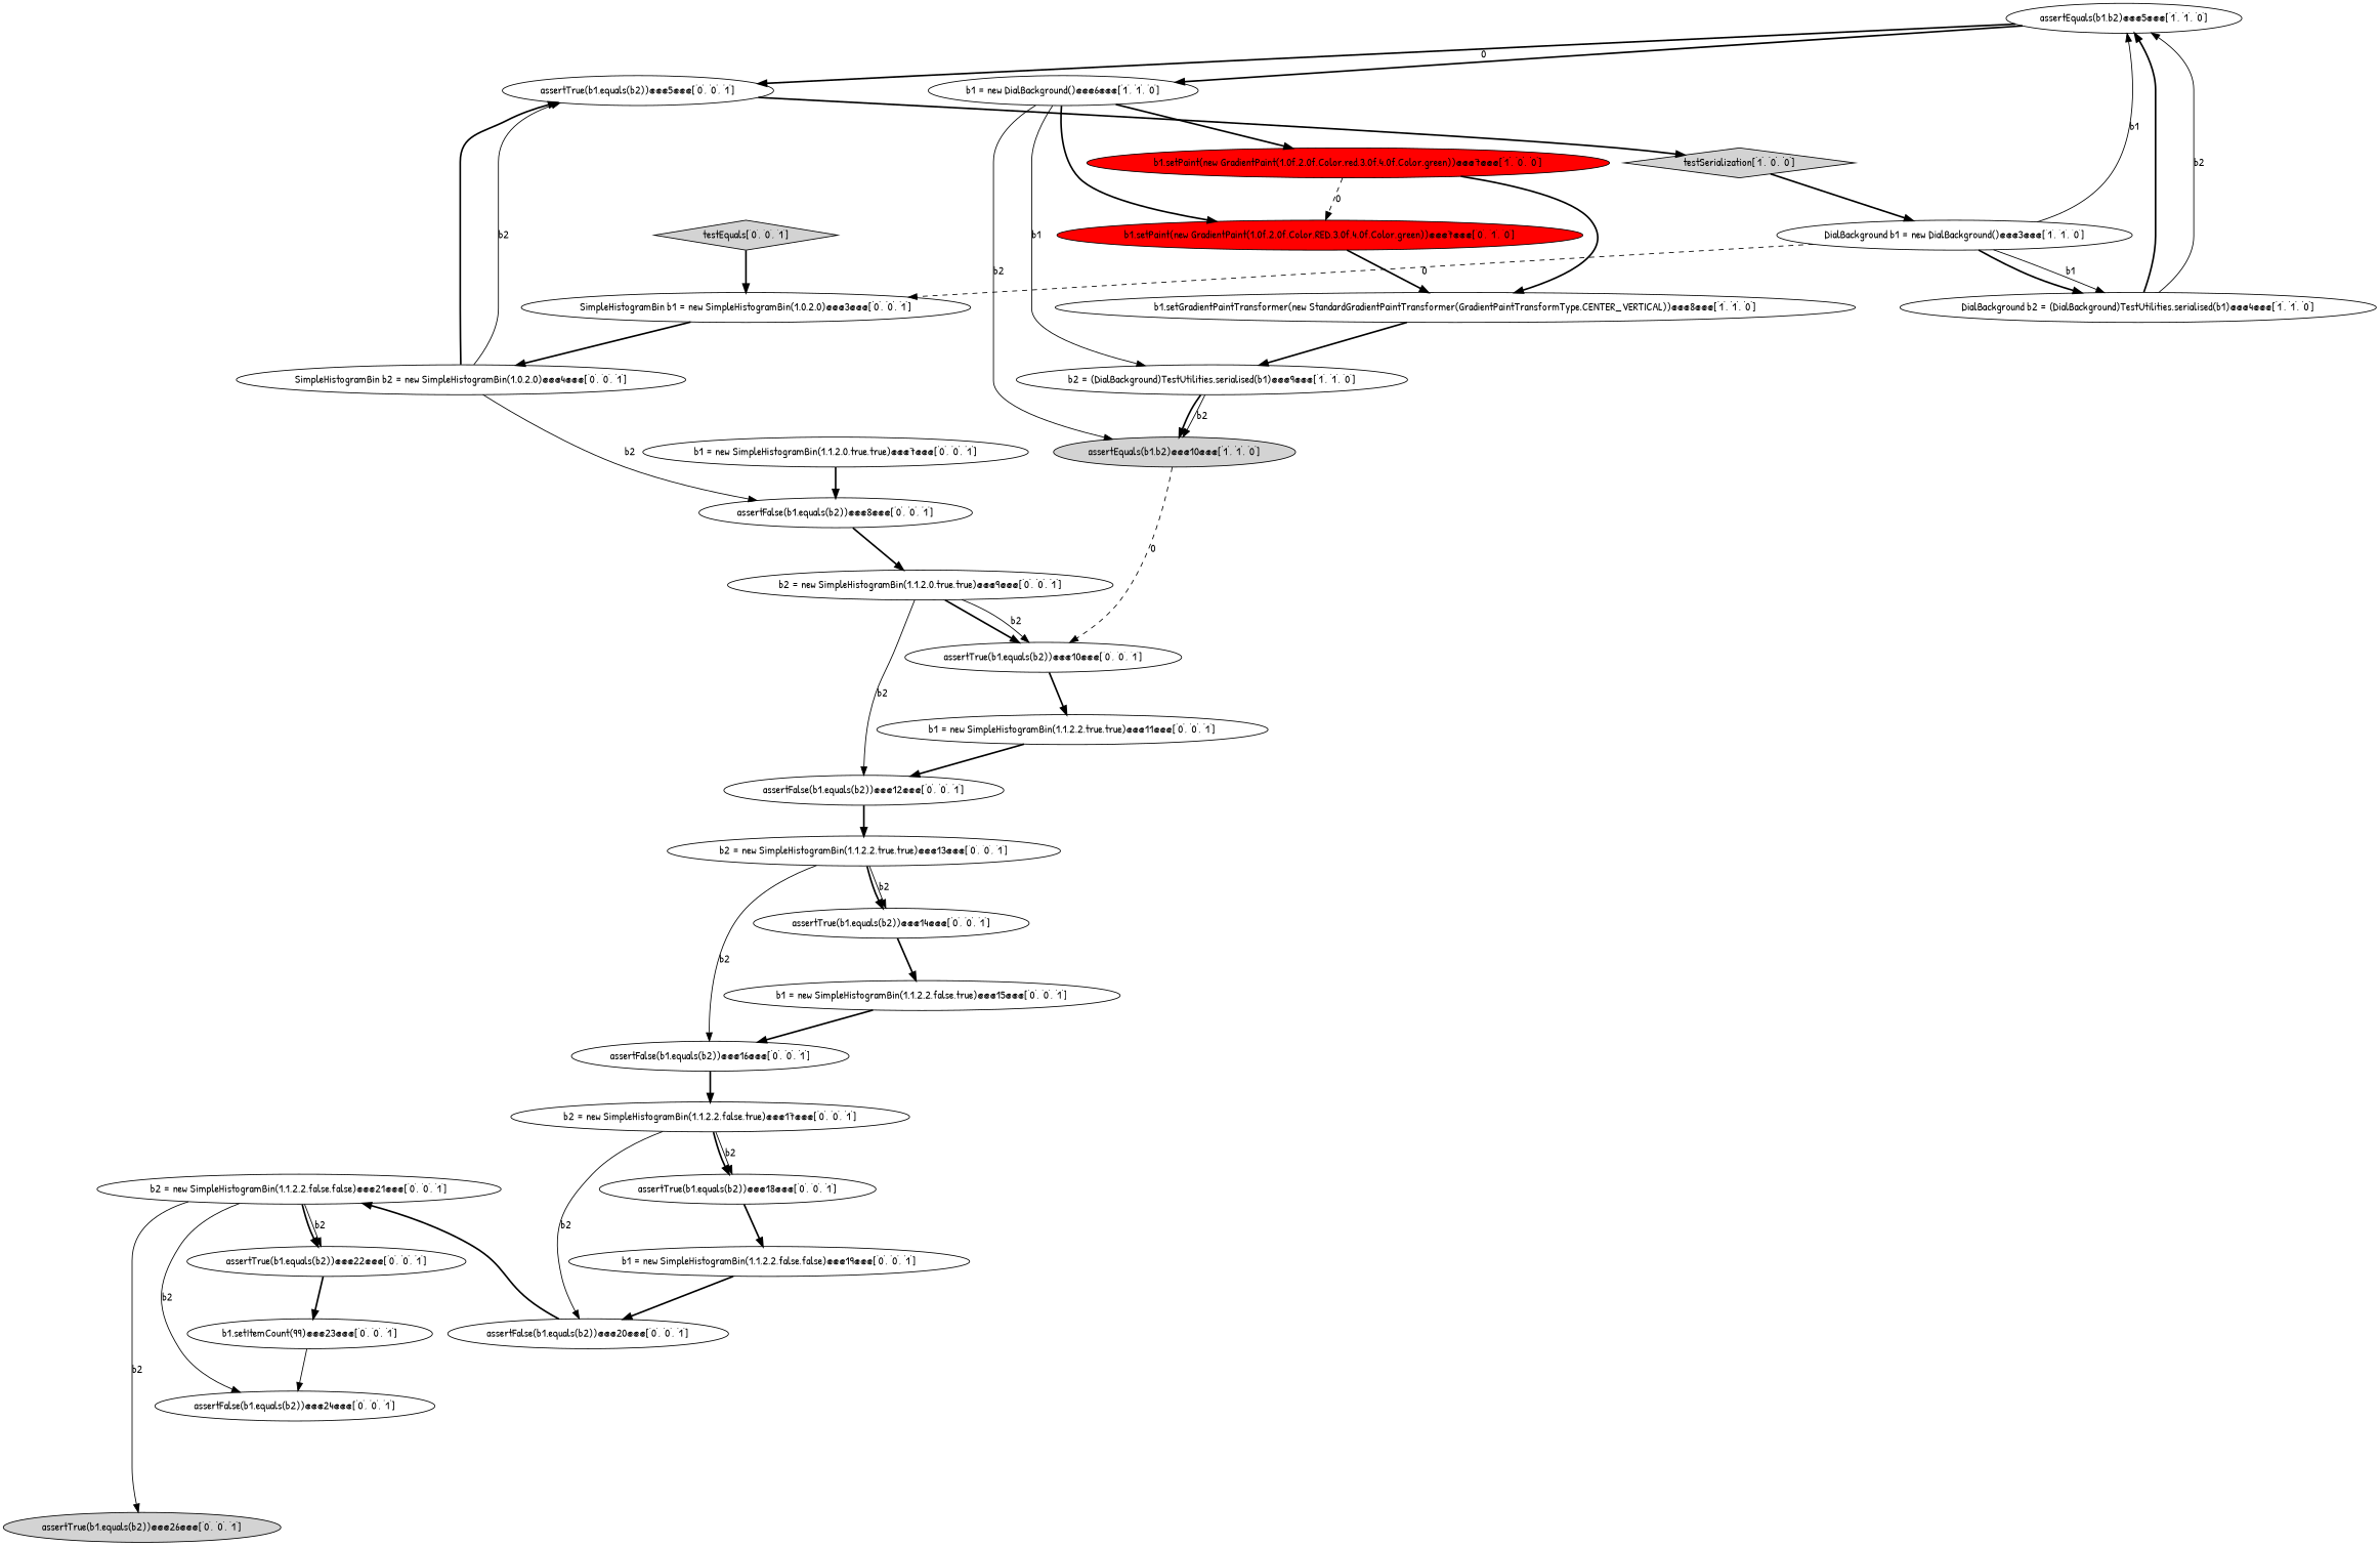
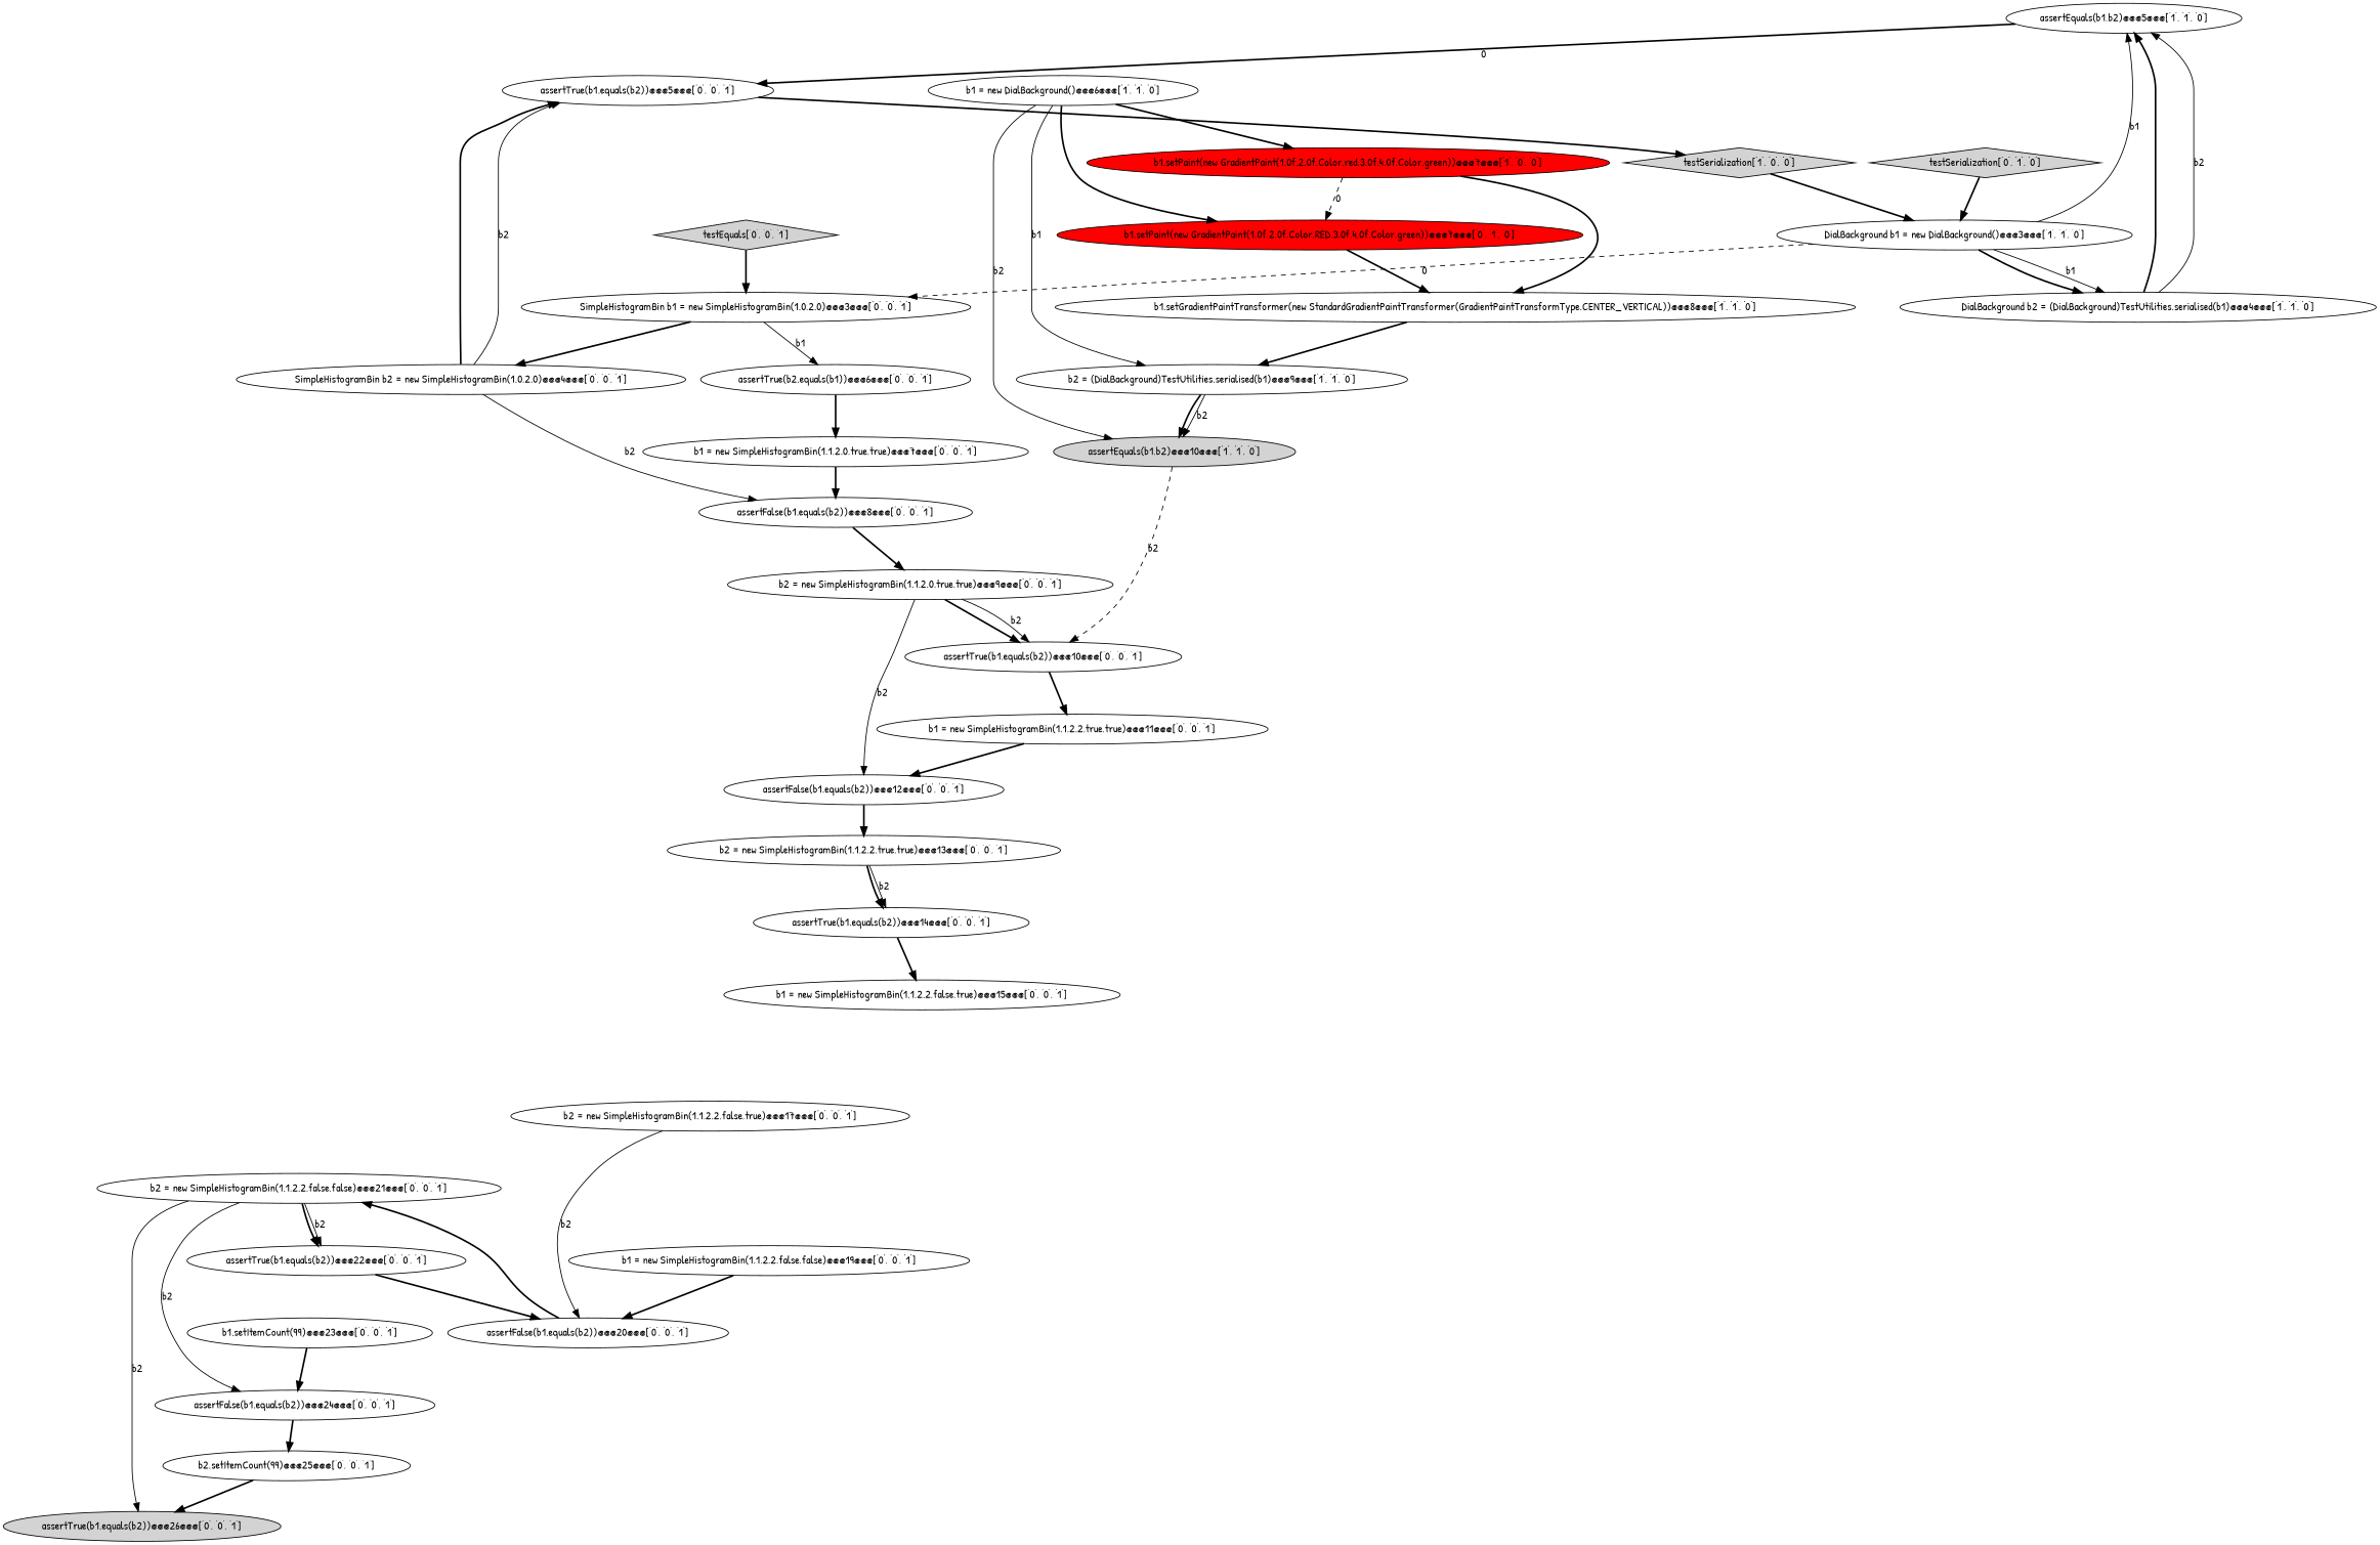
  digraph {
    fontname="Patrick Hand"
    node [fillcolor=white fontname="Patrick Hand" shape=ellipse style=filled]
    edge [fontname="Patrick Hand" style=bold]
+   n1 [label="b2.setItemCount(99)@@@25@@@['0', '0', '1']"]
    n2 [fillcolor=lightgray label="assertTrue(b1.equals(b2))@@@26@@@['0', '0', '1']"]
    n3 [label="b2 = new SimpleHistogramBin(1.1,2.2,false,false)@@@21@@@['0', '0', '1']"]
    n4 [label="assertTrue(b1.equals(b2))@@@22@@@['0', '0', '1']"]
    n5 [label="assertFalse(b1.equals(b2))@@@24@@@['0', '0', '1']"]
    n6 [label="b1.setItemCount(99)@@@23@@@['0', '0', '1']"]
    n7 [fillcolor=lightgray label="testEquals['0', '0', '1']" shape=diamond]
    n8 [label="SimpleHistogramBin b1 = new SimpleHistogramBin(1.0,2.0)@@@3@@@['0', '0', '1']"]
    n9 [label="SimpleHistogramBin b2 = new SimpleHistogramBin(1.0,2.0)@@@4@@@['0', '0', '1']"]
+   n10 [label="assertTrue(b2.equals(b1))@@@6@@@['0', '0', '1']"]
    n11 [fillcolor=lightgray label="assertEquals(b1,b2)@@@10@@@['1', '1', '0']"]
    n12 [label="assertTrue(b1.equals(b2))@@@10@@@['0', '0', '1']"]
    n13 [label="b1 = new SimpleHistogramBin(1.1,2.2,true,true)@@@11@@@['0', '0', '1']"]
    n14 [label="b2 = (DialBackground)TestUtilities.serialised(b1)@@@9@@@['1', '1', '0']"]
-   n15 [label="assertFalse(b1.equals(b2))@@@16@@@['0', '0', '1']"]
    n16 [label="b2 = new SimpleHistogramBin(1.1,2.2,false,true)@@@17@@@['0', '0', '1']"]
    n17 [label="assertFalse(b1.equals(b2))@@@20@@@['0', '0', '1']"]
-   n18 [label="assertTrue(b1.equals(b2))@@@18@@@['0', '0', '1']"]
    n19 [label="assertEquals(b1,b2)@@@5@@@['1', '1', '0']"]
    n20 [label="assertTrue(b1.equals(b2))@@@5@@@['0', '0', '1']"]
    n21 [label="b1 = new DialBackground()@@@6@@@['1', '1', '0']"]
    n22 [fillcolor=lightgray label="testSerialization['1', '0', '0']" shape=diamond]
    n23 [fillcolor=red label="b1.setPaint(new GradientPaint(1.0f,2.0f,Color.red,3.0f,4.0f,Color.green))@@@7@@@['1', '0', '0']"]
    n24 [fillcolor=red label="b1.setPaint(new GradientPaint(1.0f,2.0f,Color.RED,3.0f,4.0f,Color.green))@@@7@@@['0', '1', '0']"]
    n25 [label="b1.setGradientPaintTransformer(new StandardGradientPaintTransformer(GradientPaintTransformType.CENTER_VERTICAL))@@@8@@@['1', '1', '0']"]
    n26 [label="DialBackground b1 = new DialBackground()@@@3@@@['1', '1', '0']"]
    n27 [label="DialBackground b2 = (DialBackground)TestUtilities.serialised(b1)@@@4@@@['1', '1', '0']"]
    n28 [label="assertFalse(b1.equals(b2))@@@8@@@['0', '0', '1']"]
    n29 [label="b2 = new SimpleHistogramBin(1.1,2.0,true,true)@@@9@@@['0', '0', '1']"]
    n30 [label="assertFalse(b1.equals(b2))@@@12@@@['0', '0', '1']"]
    n31 [label="b1 = new SimpleHistogramBin(1.1,2.2,false,false)@@@19@@@['0', '0', '1']"]
+   n32 [fillcolor=lightgray label="testSerialization['0', '1', '0']" shape=diamond]
    n33 [label="b2 = new SimpleHistogramBin(1.1,2.2,true,true)@@@13@@@['0', '0', '1']"]
    n34 [label="b1 = new SimpleHistogramBin(1.1,2.0,true,true)@@@7@@@['0', '0', '1']"]
    n35 [label="assertTrue(b1.equals(b2))@@@14@@@['0', '0', '1']"]
    n36 [label="b1 = new SimpleHistogramBin(1.1,2.2,false,true)@@@15@@@['0', '0', '1']"]
+   n1 -> n2
    n3 -> n2 [label=b2 style=solid]
    n3 -> n4 [label=b2 style=solid]
    n3 -> n4
    n3 -> n5 [label=b2 style=solid]
-   n4 -> n6
-   n6 -> n5 [style=solid]
+   n4 -> n17
+   n5 -> n1
+   n6 -> n5
    n7 -> n8
    n8 -> n9
+   n8 -> n10 [label=b1 style=solid]
    n9 -> n20 [label=b2 style=solid]
    n9 -> n20
    n9 -> n28 [label=b2 style=solid]
-   n11 -> n12 [label=0 style=dashed]
+   n10 -> n34
+   n11 -> n12 [label=b2 style=dashed]
    n12 -> n13
    n13 -> n30
    n14 -> n11
    n14 -> n11 [label=b2 style=solid]
-   n15 -> n16
    n16 -> n17 [label=b2 style=solid]
-   n16 -> n18
-   n16 -> n18 [label=b2 style=solid]
    n17 -> n3
-   n18 -> n31
    n19 -> n20 [label=0]
-   n19 -> n21
    n20 -> n22
    n21 -> n11 [label=b2 style=solid]
    n21 -> n14 [label=b1 style=solid]
    n21 -> n23
    n21 -> n24
    n22 -> n26
    n23 -> n24 [label=0 style=dashed]
    n23 -> n25
    n24 -> n25
    n25 -> n14
    n26 -> n8 [label=0 style=dashed]
    n26 -> n19 [label=b1 style=solid]
    n26 -> n27 [label=b1 style=solid]
    n26 -> n27
    n27 -> n19
    n27 -> n19 [label=b2 style=solid]
    n28 -> n29
    n29 -> n12
    n29 -> n12 [label=b2 style=solid]
    n29 -> n30 [label=b2 style=solid]
    n30 -> n33
    n31 -> n17
-   n33 -> n15 [label=b2 style=solid]
+   n32 -> n26
    n33 -> n35
    n33 -> n35 [label=b2 style=solid]
    n34 -> n28
    n35 -> n36
-   n36 -> n15
  }
